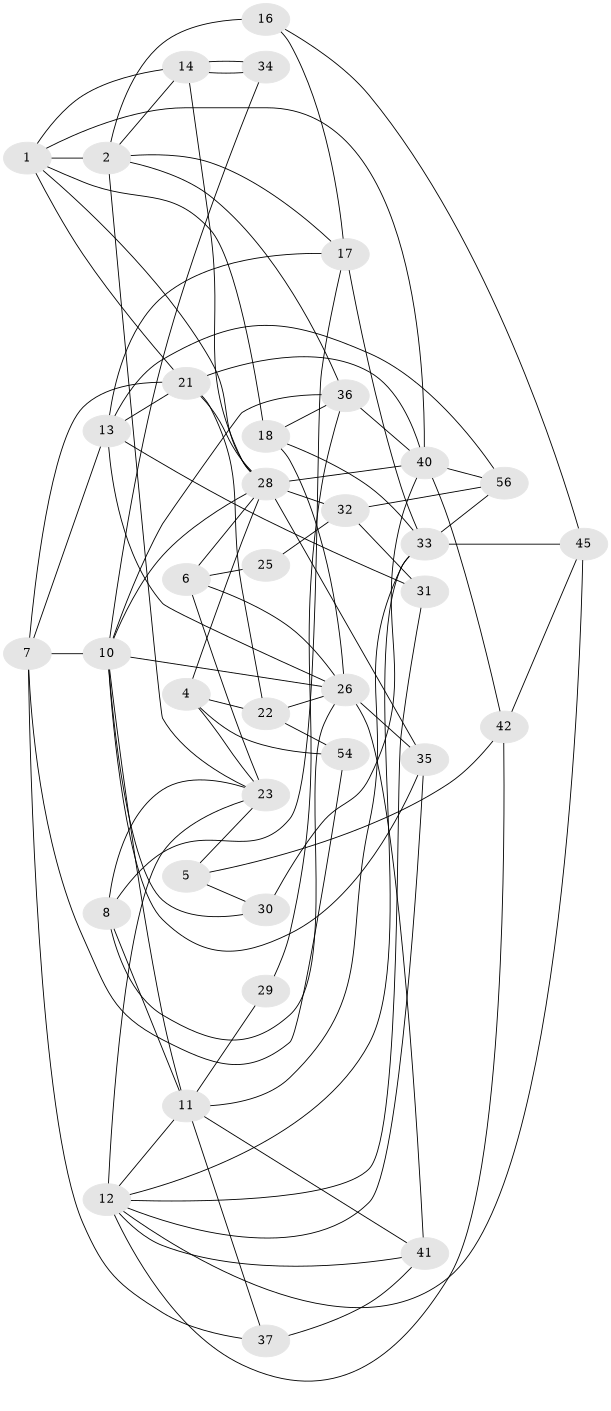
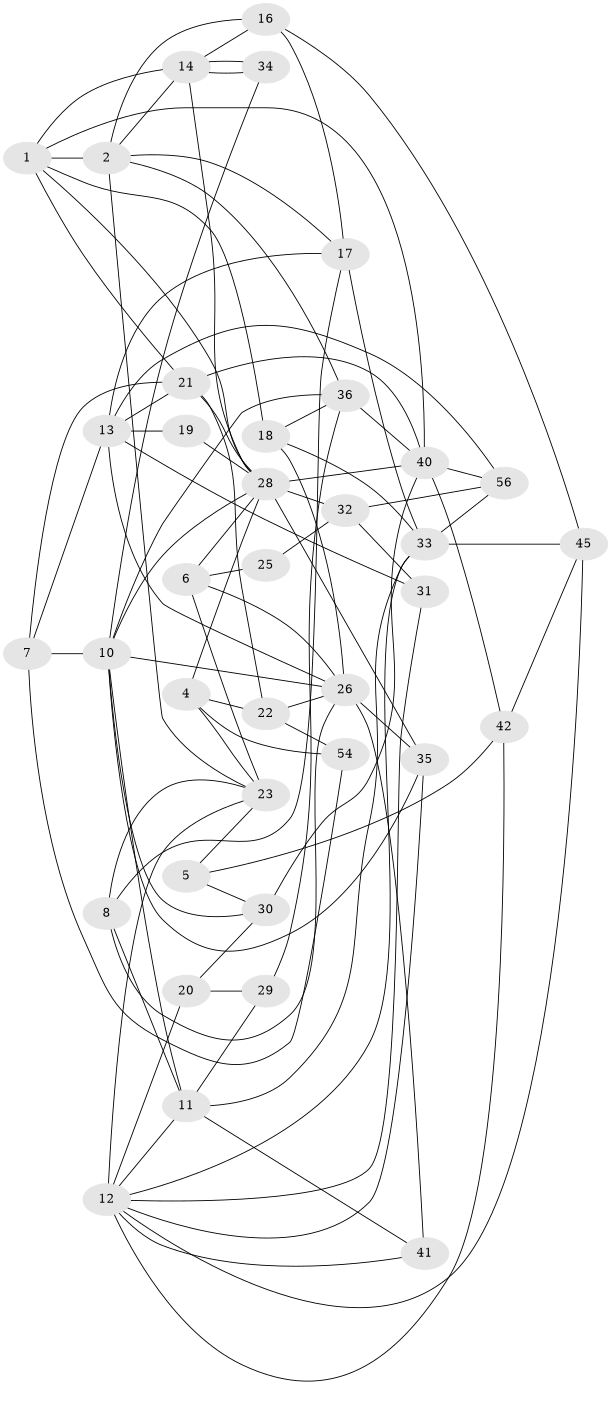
  graph {
    rankdir=LR
    node [color=gray90 style=filled]
    1 [super="+46"]
    2 [super="+3"]
    14 [super="+27"]
    18 [super="+24"]
    21 [super="+49"]
    28 [super="+31"]
    40 [super="+50"]
    16 [super="+47"]
    17 [super="+25"]
    23 [super="+44"]
    36 [super="+59"]
    34
    26 [super="+65"]
    33 [super="+63"]
    22
    35 [super="+52"]
    32 [super="+38"]
    42
    56
    45 [super="+58"]
    4 [super="+64"]
    54
    41 [super="+60"]
-   37
    5
    30 [super="+61"]
    6 [super="+9"]
    n28 [label=25]
    7 [super="+48"]
    10 [super="+62"]
    13 [super="+55"]
    11 [super="+57"]
    n33 [label=31]
+   19
    29 [super="+43"]
    8
    12 [super="+51"]
+   20 [super="+53"]
    1 -- 2 [weight=2]
    1 -- 14
    1 -- 18
    1 -- 21
    1 -- 28
    1 -- 40
    2 -- 14
    2 -- 16
    2 -- 17
    2 -- 23
    2 -- 36
    14 -- 28
+   14 -- 16
    14 -- 34
    14 -- 34
    18 -- 36
    18 -- 26
    18 -- 33
    21 -- 28
    21 -- 40
    21 -- 22
    28 -- 40
    28 -- 35
    28 -- 32
    40 -- 42
    40 -- 56
    16 -- 17
    16 -- 45
    17 -- 33
    36 -- 40
    26 -- 35
    26 -- 41
    33 -- 56
    33 -- 45 [weight=2]
    22 -- 26
    22 -- 54
    32 -- 56
    32 -- n33
    42 -- 45
    4 -- 28 [weight=2]
    4 -- 23
    4 -- 22
    4 -- 54
-   37 -- 41
    5 -- 23
    5 -- 42
    5 -- 30
    30 -- 40
    6 -- 28
    6 -- 23
    6 -- 26
    6 -- n28
    n28 -- 32
    7 -- 21
    7 -- 54
-   7 -- 37
    7 -- 10
    7 -- 13
    10 -- 28
    10 -- 36
    10 -- 34
    10 -- 26
    10 -- 35
    10 -- 30
    10 -- 11
    13 -- 21
    13 -- 17
    13 -- 26
    13 -- 56
    13 -- n33
+   13 -- 19
    11 -- 33
    11 -- 41
-   11 -- 37
    11 -- 29
+   19 -- 28
    29 -- 36
    8 -- 17
    8 -- 23
    8 -- 26
    8 -- 11
    12 -- 23
    12 -- 33
    12 -- 35
    12 -- 42
    12 -- 45
    12 -- 41
    12 -- 11
    12 -- n33
+   12 -- 20
+   20 -- 30 [weight=2]
+   20 -- 29
  }
